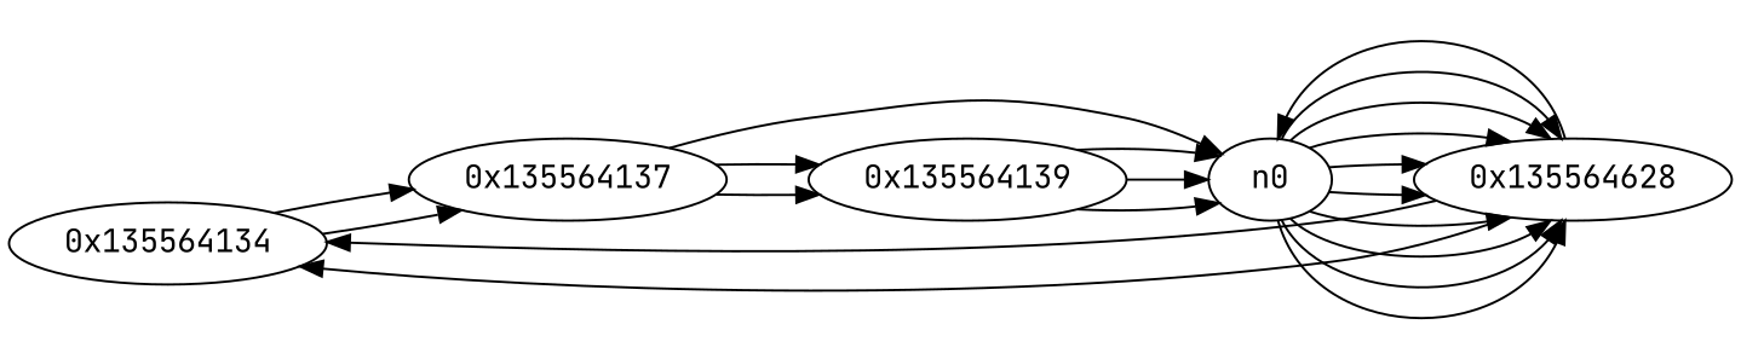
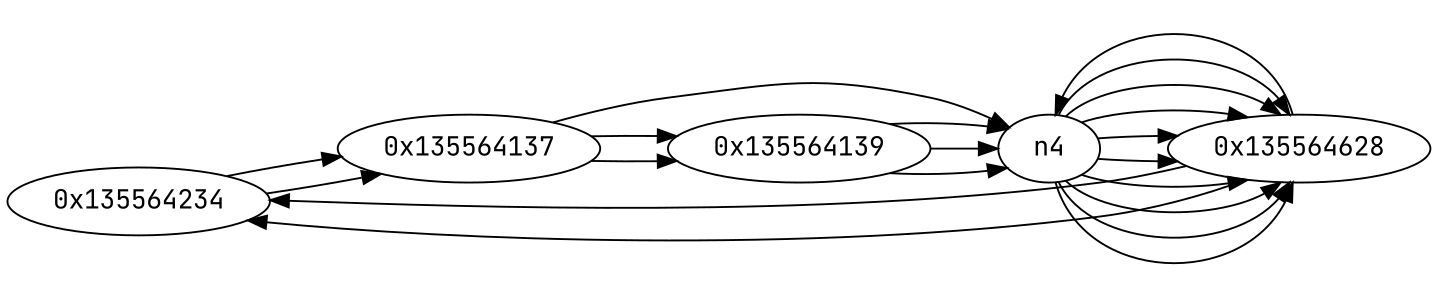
  digraph {
    fontname="JetBrains Mono"
    rankdir=LR
    node [fontname="JetBrains Mono"]
    edge [fontname="JetBrains Mono"]
-   n1 [label="0x135564134"]
+   n1 [label="0x135564234"]
    n2 [label="0x135564137"]
-   n0
+   n0 [label=n4]
    n3 [label="0x135564139"]
    n4 [label="0x135564628"]
    n1 -> n2
    n1 -> n2
    n2 -> n0
    n2 -> n3
    n2 -> n3
    n0 -> n4
    n0 -> n4
    n0 -> n4
    n0 -> n4
    n0 -> n4
    n0 -> n4
    n0 -> n4
    n0 -> n4
    n0 -> n4
    n3 -> n0
    n3 -> n0
    n3 -> n0
    n4 -> n1
    n4 -> n1
    n4 -> n0
  }
